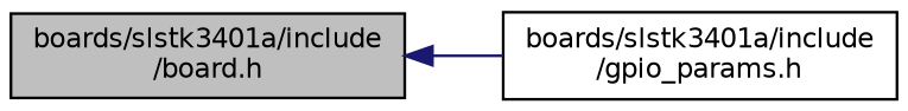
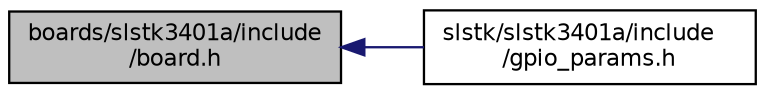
  digraph {
    rankdir=LR
    node [color=black fontname=Helvetica fontsize=10 shape=record style=filled]
    n1 [fillcolor=grey75 fontcolor=black height=0.2 label="boards/slstk3401a/include\l/board.h" width=0.4]
-   n2 [fillcolor=white height=0.2 label="boards/slstk3401a/include\l/gpio_params.h" width=0.4]
+   n2 [fillcolor=white height=0.2 label="slstk/slstk3401a/include\l/gpio_params.h" width=0.4]
    n1 -> n2 [color=midnightblue dir=back fontname=Helvetica fontsize=10 labelfontname=Helvetica labelfontsize=10 style=solid]
  }
